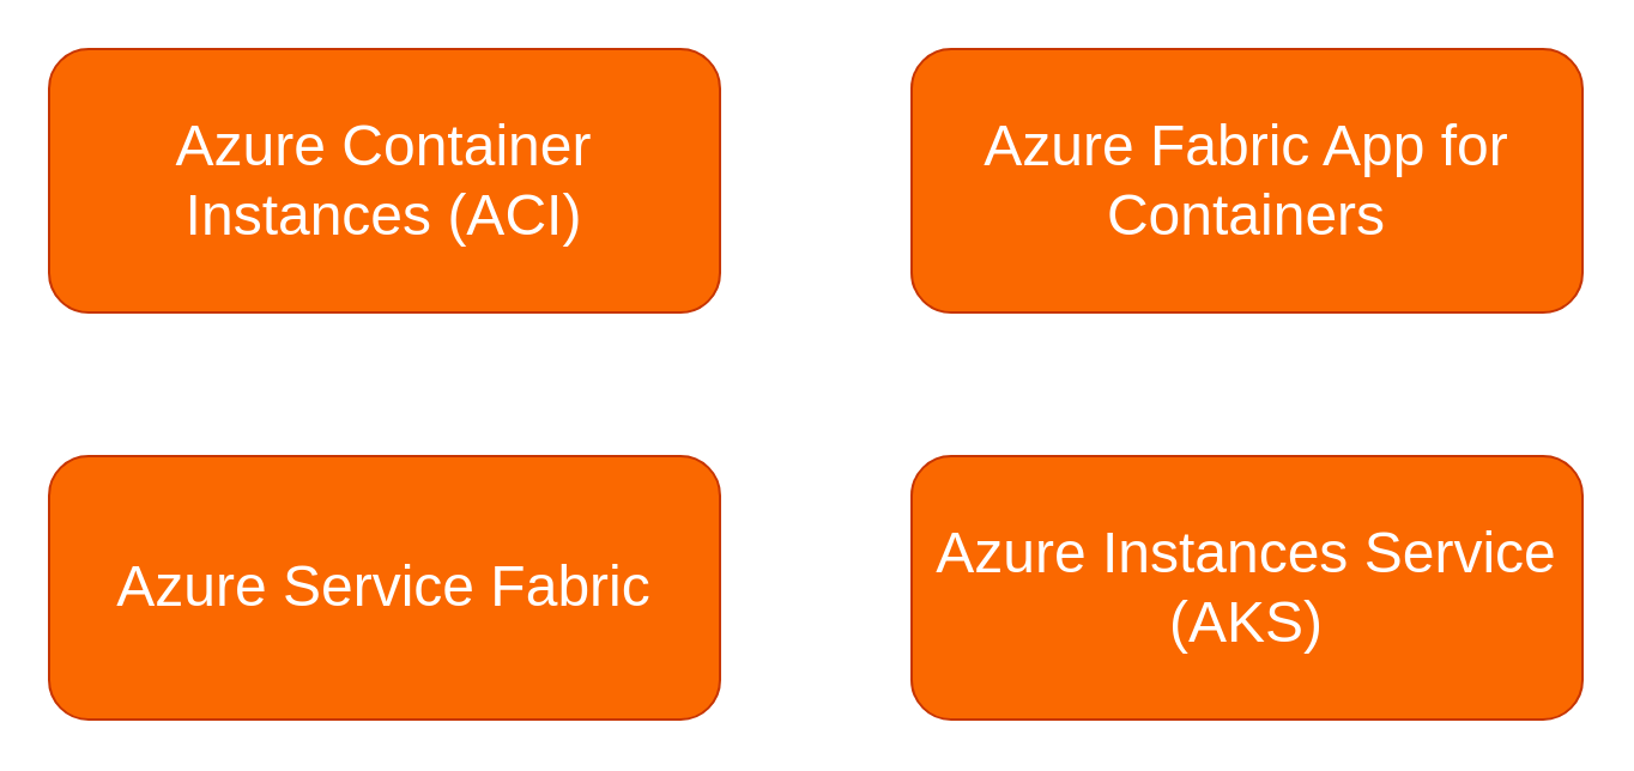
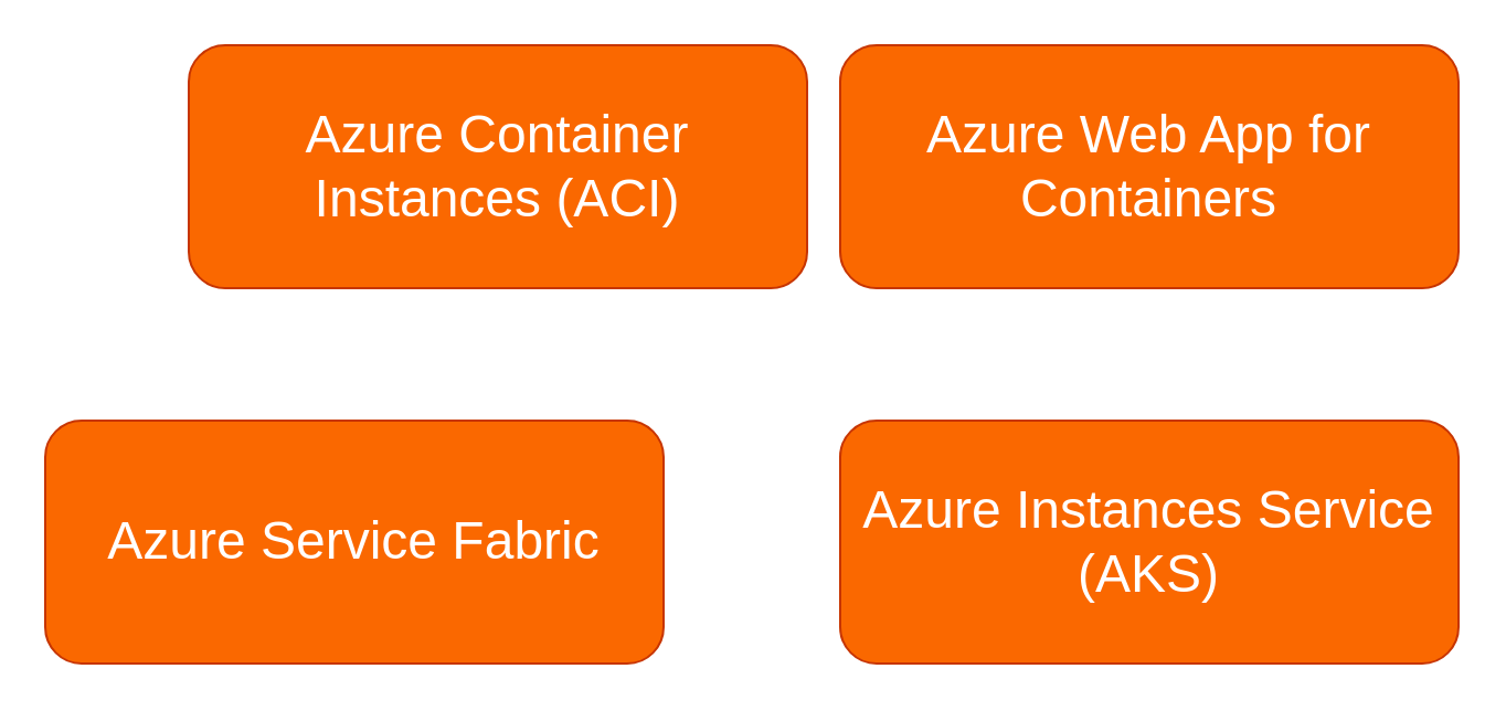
  <mxCell id="0" />
  <mxCell id="1" parent="0" />
- <mxCell id="2" value="&lt;font style=&quot;font-size: 24px&quot;&gt;Azure Container Instances (ACI)&lt;/font&gt;" style="rounded=1;whiteSpace=wrap;html=1;fillColor=#fa6800;strokeColor=#C73500;fontColor=#ffffff;" vertex="1" parent="1"><mxGeometry x="20" y="20" width="280" height="110" as="geometry" /></mxCell>
- <mxCell id="3" value="&lt;font style=&quot;font-size: 24px&quot;&gt;Azure Fabric App for Containers&lt;/font&gt;" style="rounded=1;whiteSpace=wrap;html=1;fillColor=#fa6800;strokeColor=#C73500;fontColor=#ffffff;" vertex="1" parent="1"><mxGeometry x="380" y="20" width="280" height="110" as="geometry" /></mxCell>
+ <mxCell id="2" value="&lt;font style=&quot;font-size: 24px&quot;&gt;Azure Container Instances (ACI)&lt;/font&gt;" style="rounded=1;whiteSpace=wrap;html=1;fillColor=#fa6800;strokeColor=#C73500;fontColor=#ffffff;" vertex="1" parent="1"><mxGeometry x="85" y="20" width="280" height="110" as="geometry" /></mxCell>
+ <mxCell id="3" value="&lt;font style=&quot;font-size: 24px&quot;&gt;Azure Web App for Containers&lt;/font&gt;" style="rounded=1;whiteSpace=wrap;html=1;fillColor=#fa6800;strokeColor=#C73500;fontColor=#ffffff;" vertex="1" parent="1"><mxGeometry x="380" y="20" width="280" height="110" as="geometry" /></mxCell>
  <mxCell id="4" value="&lt;font style=&quot;font-size: 24px&quot;&gt;Azure Service Fabric&lt;/font&gt;" style="rounded=1;whiteSpace=wrap;html=1;fillColor=#fa6800;strokeColor=#C73500;fontColor=#ffffff;" vertex="1" parent="1"><mxGeometry x="20" y="190" width="280" height="110" as="geometry" /></mxCell>
  <mxCell id="5" value="&lt;font style=&quot;font-size: 24px&quot;&gt;Azure Instances Service (AKS)&lt;/font&gt;" style="rounded=1;whiteSpace=wrap;html=1;fillColor=#fa6800;strokeColor=#C73500;fontColor=#ffffff;" vertex="1" parent="1"><mxGeometry x="380" y="190" width="280" height="110" as="geometry" /></mxCell>
